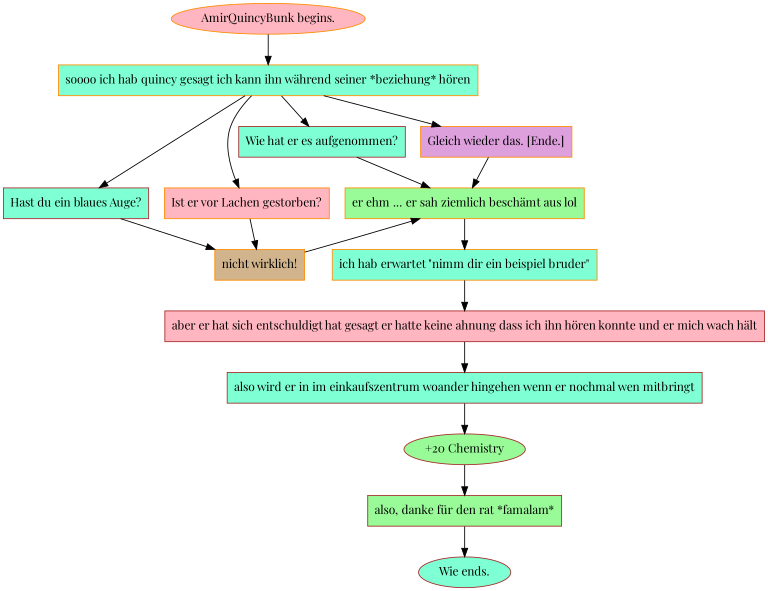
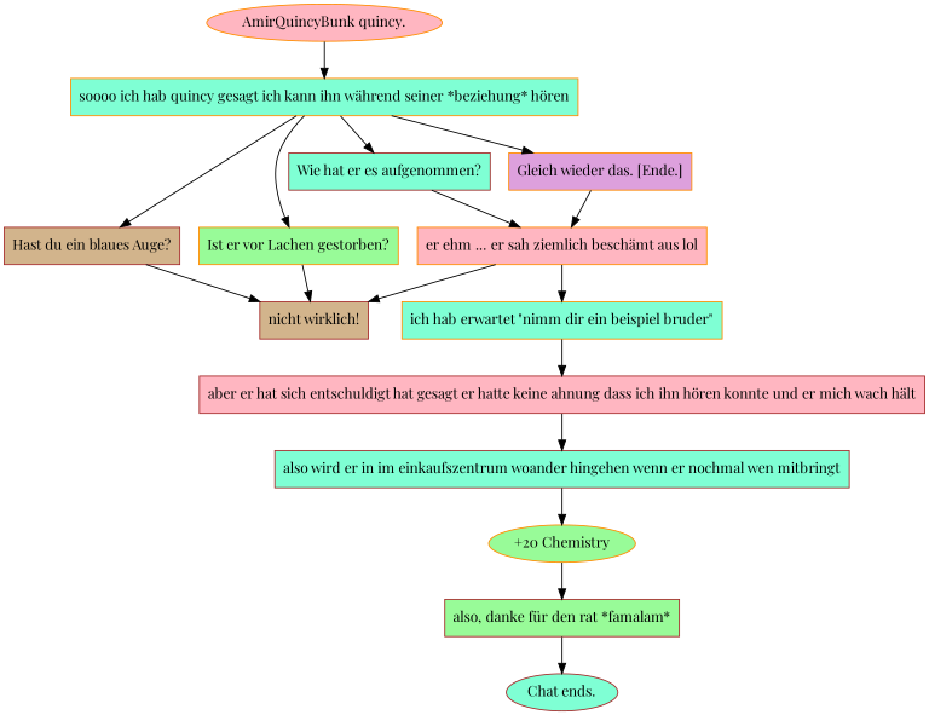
  digraph {
    fontname="Playfair Display"
    node [color=brown fillcolor=aquamarine fontname="Playfair Display" style=filled shape=box]
    edge [fontname="Playfair Display"]
-   "AmirQuincyBunk begins." [color=darkorange fillcolor=lightpink shape=""]
+   "AmirQuincyBunk begins." [color=darkorange fillcolor=lightpink label="AmirQuincyBunk quincy." shape=""]
    n2 [color=darkorange label="soooo ich hab quincy gesagt ich kann ihn während seiner *beziehung* hören"]
    n3 [label="Wie hat er es aufgenommen?"]
-   n4 [label="Hast du ein blaues Auge?"]
-   n5 [color=darkorange fillcolor=lightpink label="Ist er vor Lachen gestorben?"]
+   n4 [fillcolor=tan label="Hast du ein blaues Auge?"]
+   n5 [color=darkorange fillcolor=palegreen label="Ist er vor Lachen gestorben?"]
    n6 [color=darkorange fillcolor=plum label="Gleich wieder das. [Ende.]"]
-   n7 [color=darkorange fillcolor=palegreen label="er ehm ... er sah ziemlich beschämt aus lol"]
-   n8 [color=darkorange fillcolor=tan label="nicht wirklich!"]
+   n7 [color=darkorange fillcolor=lightpink label="er ehm ... er sah ziemlich beschämt aus lol"]
+   n8 [fillcolor=tan label="nicht wirklich!"]
    n9 [color=darkorange label="ich hab erwartet \"nimm dir ein beispiel bruder\""]
-   "Chat ends." [label="Wie ends." shape=""]
+   "Chat ends." [shape=""]
    n11 [fillcolor=lightpink label="aber er hat sich entschuldigt hat gesagt er hatte keine ahnung dass ich ihn hören konnte und er mich wach hält"]
    n12 [label="also wird er in im einkaufszentrum woander hingehen wenn er nochmal wen mitbringt"]
-   n13 [fillcolor=palegreen label="+20 Chemistry" shape=""]
+   n13 [color=darkorange fillcolor=palegreen label="+20 Chemistry" shape=""]
    n14 [fillcolor=palegreen label="also, danke für den rat *famalam*"]
    "AmirQuincyBunk begins." -> n2
    n2 -> n3
    n2 -> n4
    n2 -> n5
    n2 -> n6
    n3 -> n7
    n4 -> n8
    n5 -> n8
    n6 -> n7
    n7 -> n9
-   n8 -> n7
+   n7 -> n8
    n9 -> n11
    n11 -> n12
    n12 -> n13
    n13 -> n14
    n14 -> "Chat ends."
  }
